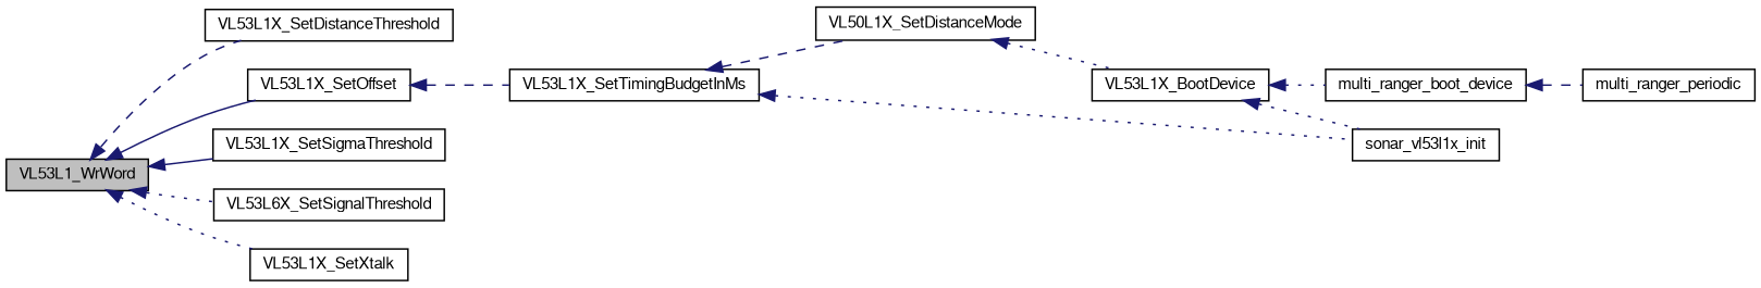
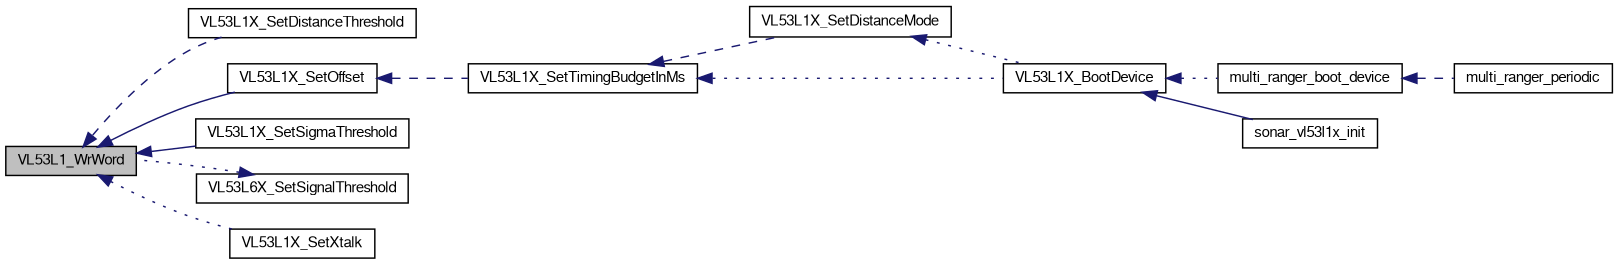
  digraph {
    rankdir=LR
    node [color=black fillcolor=white fontname=FreeSans fontsize=10 shape=record style=filled]
    edge [color=midnightblue dir=back fontname=FreeSans fontsize=10 labelfontname=FreeSans labelfontsize=10 style=dotted]
    n1 [fillcolor=grey75 fontcolor=black height=0.2 label=VL53L1_WrWord width=0.4]
    n2 [height=0.2 label=VL53L1X_SetDistanceThreshold width=0.4]
    n3 [height=0.2 label=VL53L1X_SetOffset width=0.4]
    n4 [height=0.2 label=VL53L1X_SetSigmaThreshold width=0.4]
    n5 [height=0.2 label=VL53L6X_SetSignalThreshold width=0.4]
    n6 [height=0.2 label=VL53L1X_SetXtalk width=0.4]
-   n7 [height=0.2 label=VL50L1X_SetDistanceMode width=0.4]
+   n7 [height=0.2 label=VL53L1X_SetDistanceMode width=0.4]
    n8 [height=0.2 label=VL53L1X_BootDevice width=0.4]
    n9 [height=0.2 label=VL53L1X_SetTimingBudgetInMs width=0.4]
    n10 [height=0.2 label=multi_ranger_boot_device width=0.4]
    n11 [height=0.2 label=sonar_vl53l1x_init width=0.4]
    n12 [height=0.2 label=multi_ranger_periodic width=0.4]
    n1 -> n2 [style=dashed]
    n1 -> n3 [style=solid]
    n1 -> n4 [style=solid]
-   n1 -> n5
+   n5 -> n1
    n1 -> n6
    n3 -> n9 [style=dashed]
    n7 -> n8
    n8 -> n10
-   n8 -> n11
+   n8 -> n11 [style=solid]
    n9 -> n7 [style=dashed]
-   n9 -> n11
+   n9 -> n8
    n10 -> n12 [style=dashed]
  }
